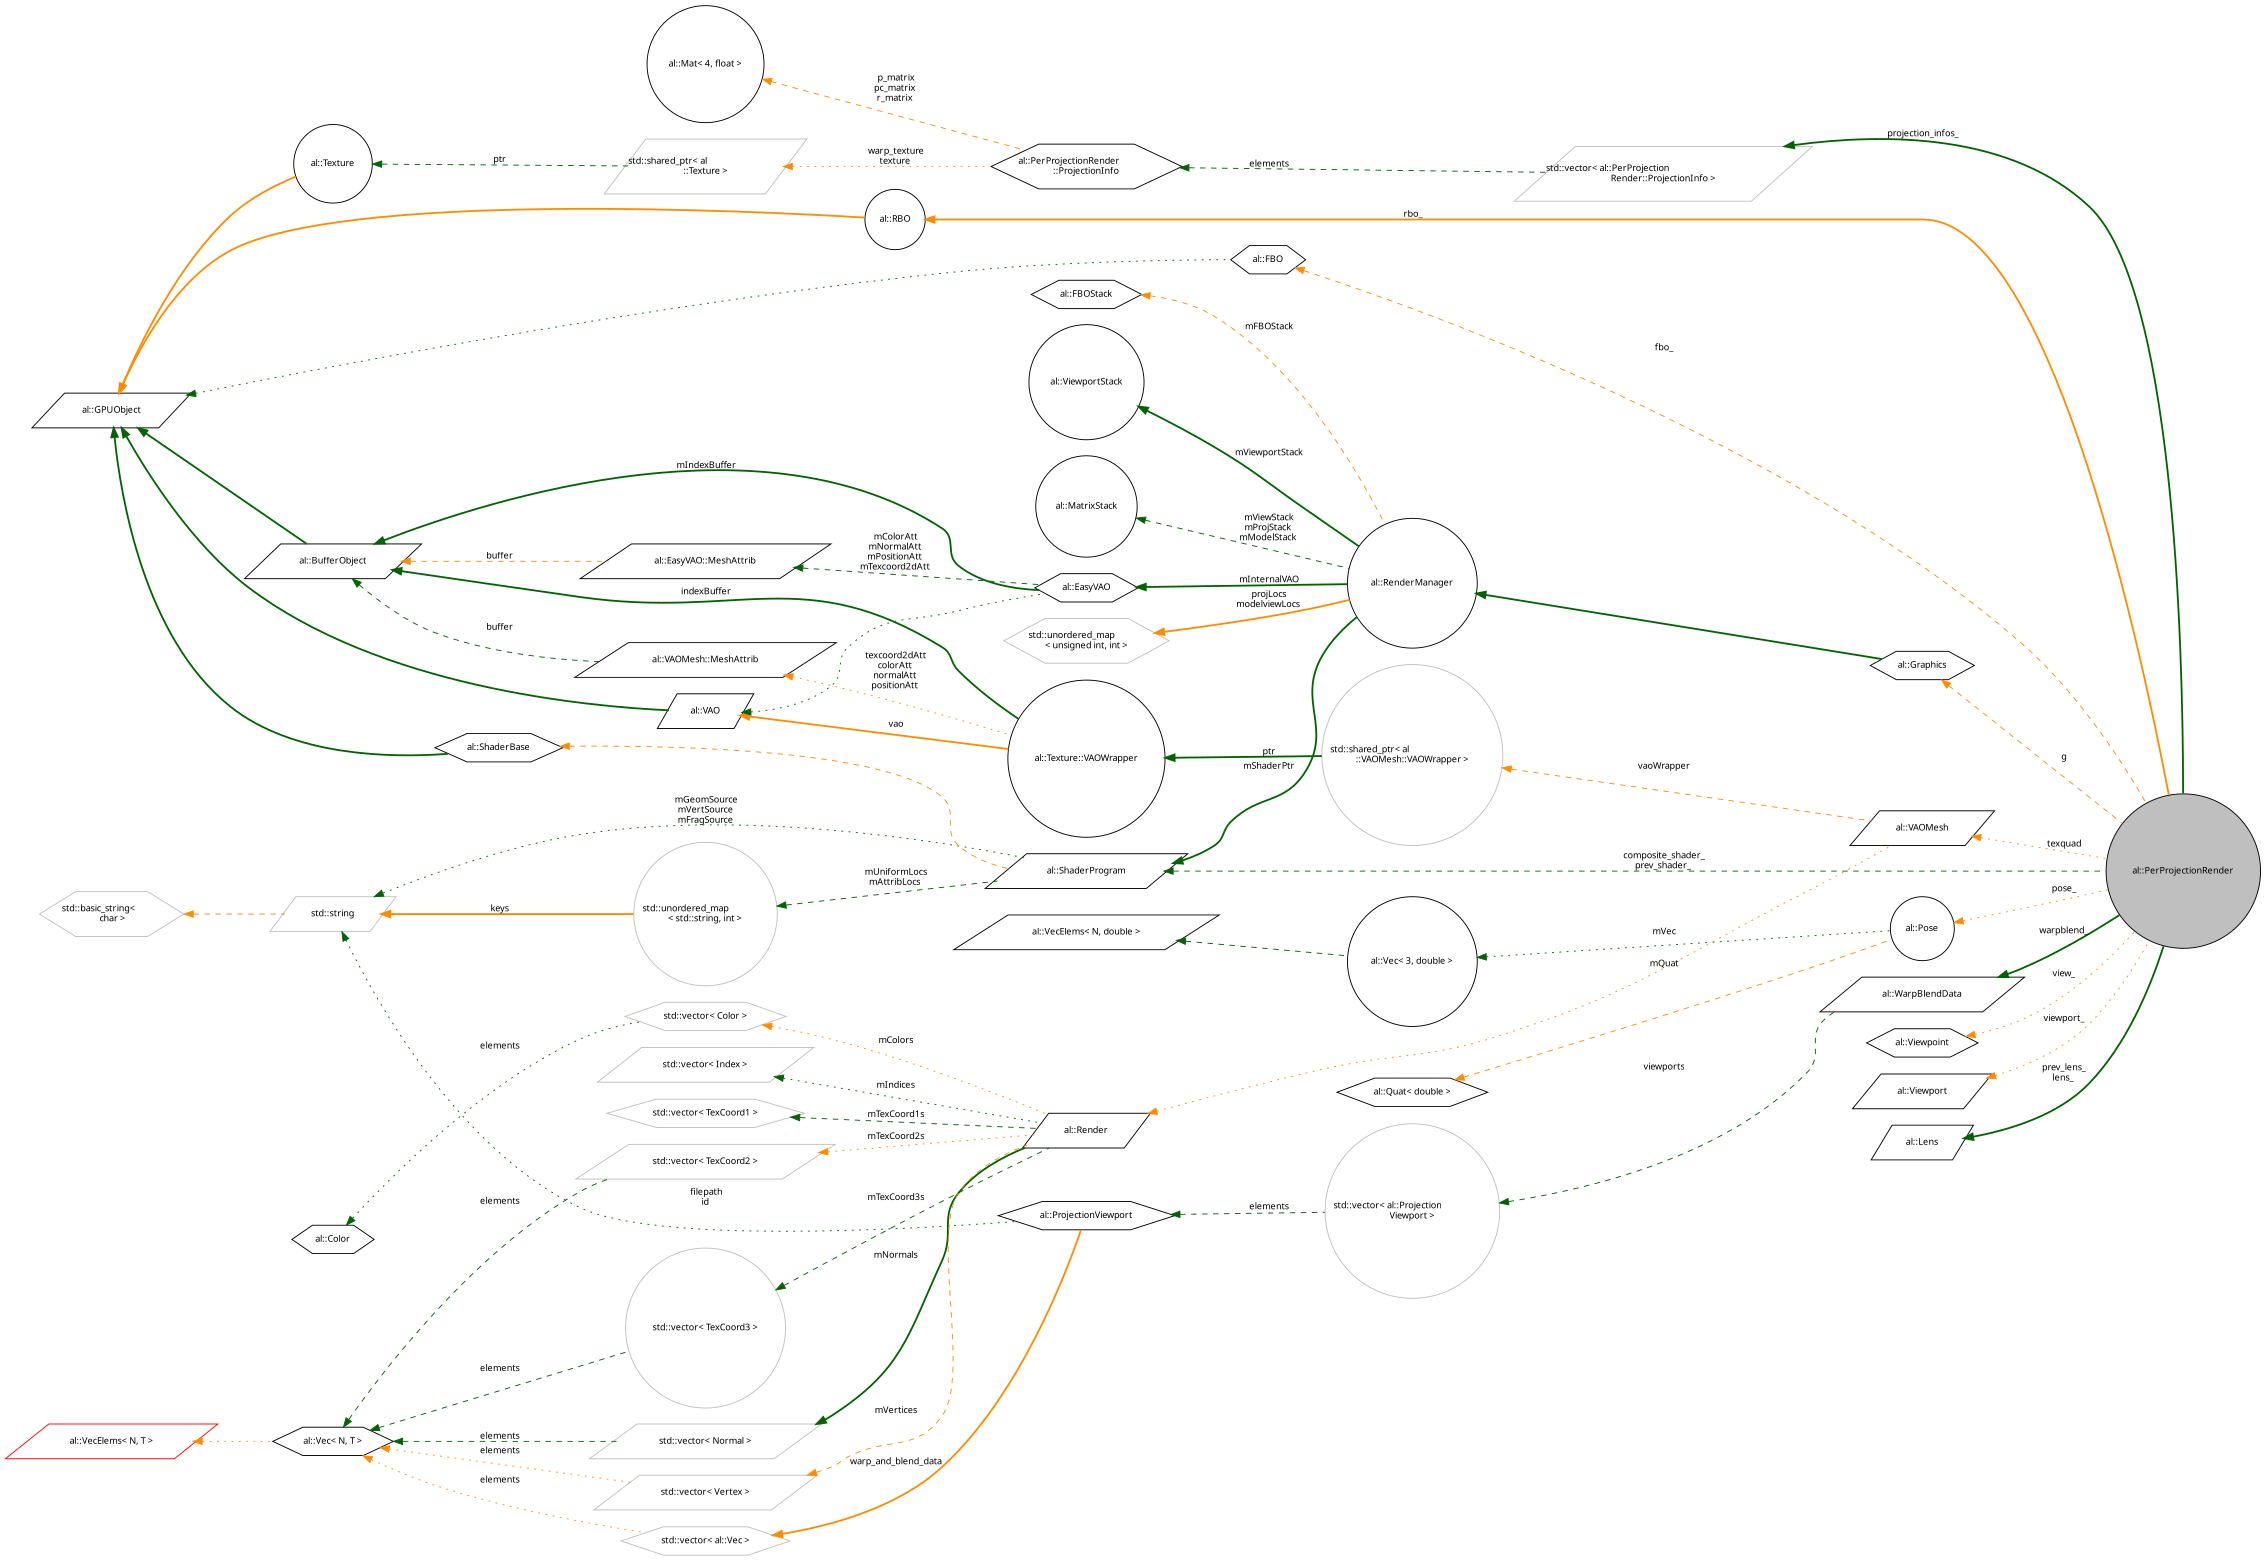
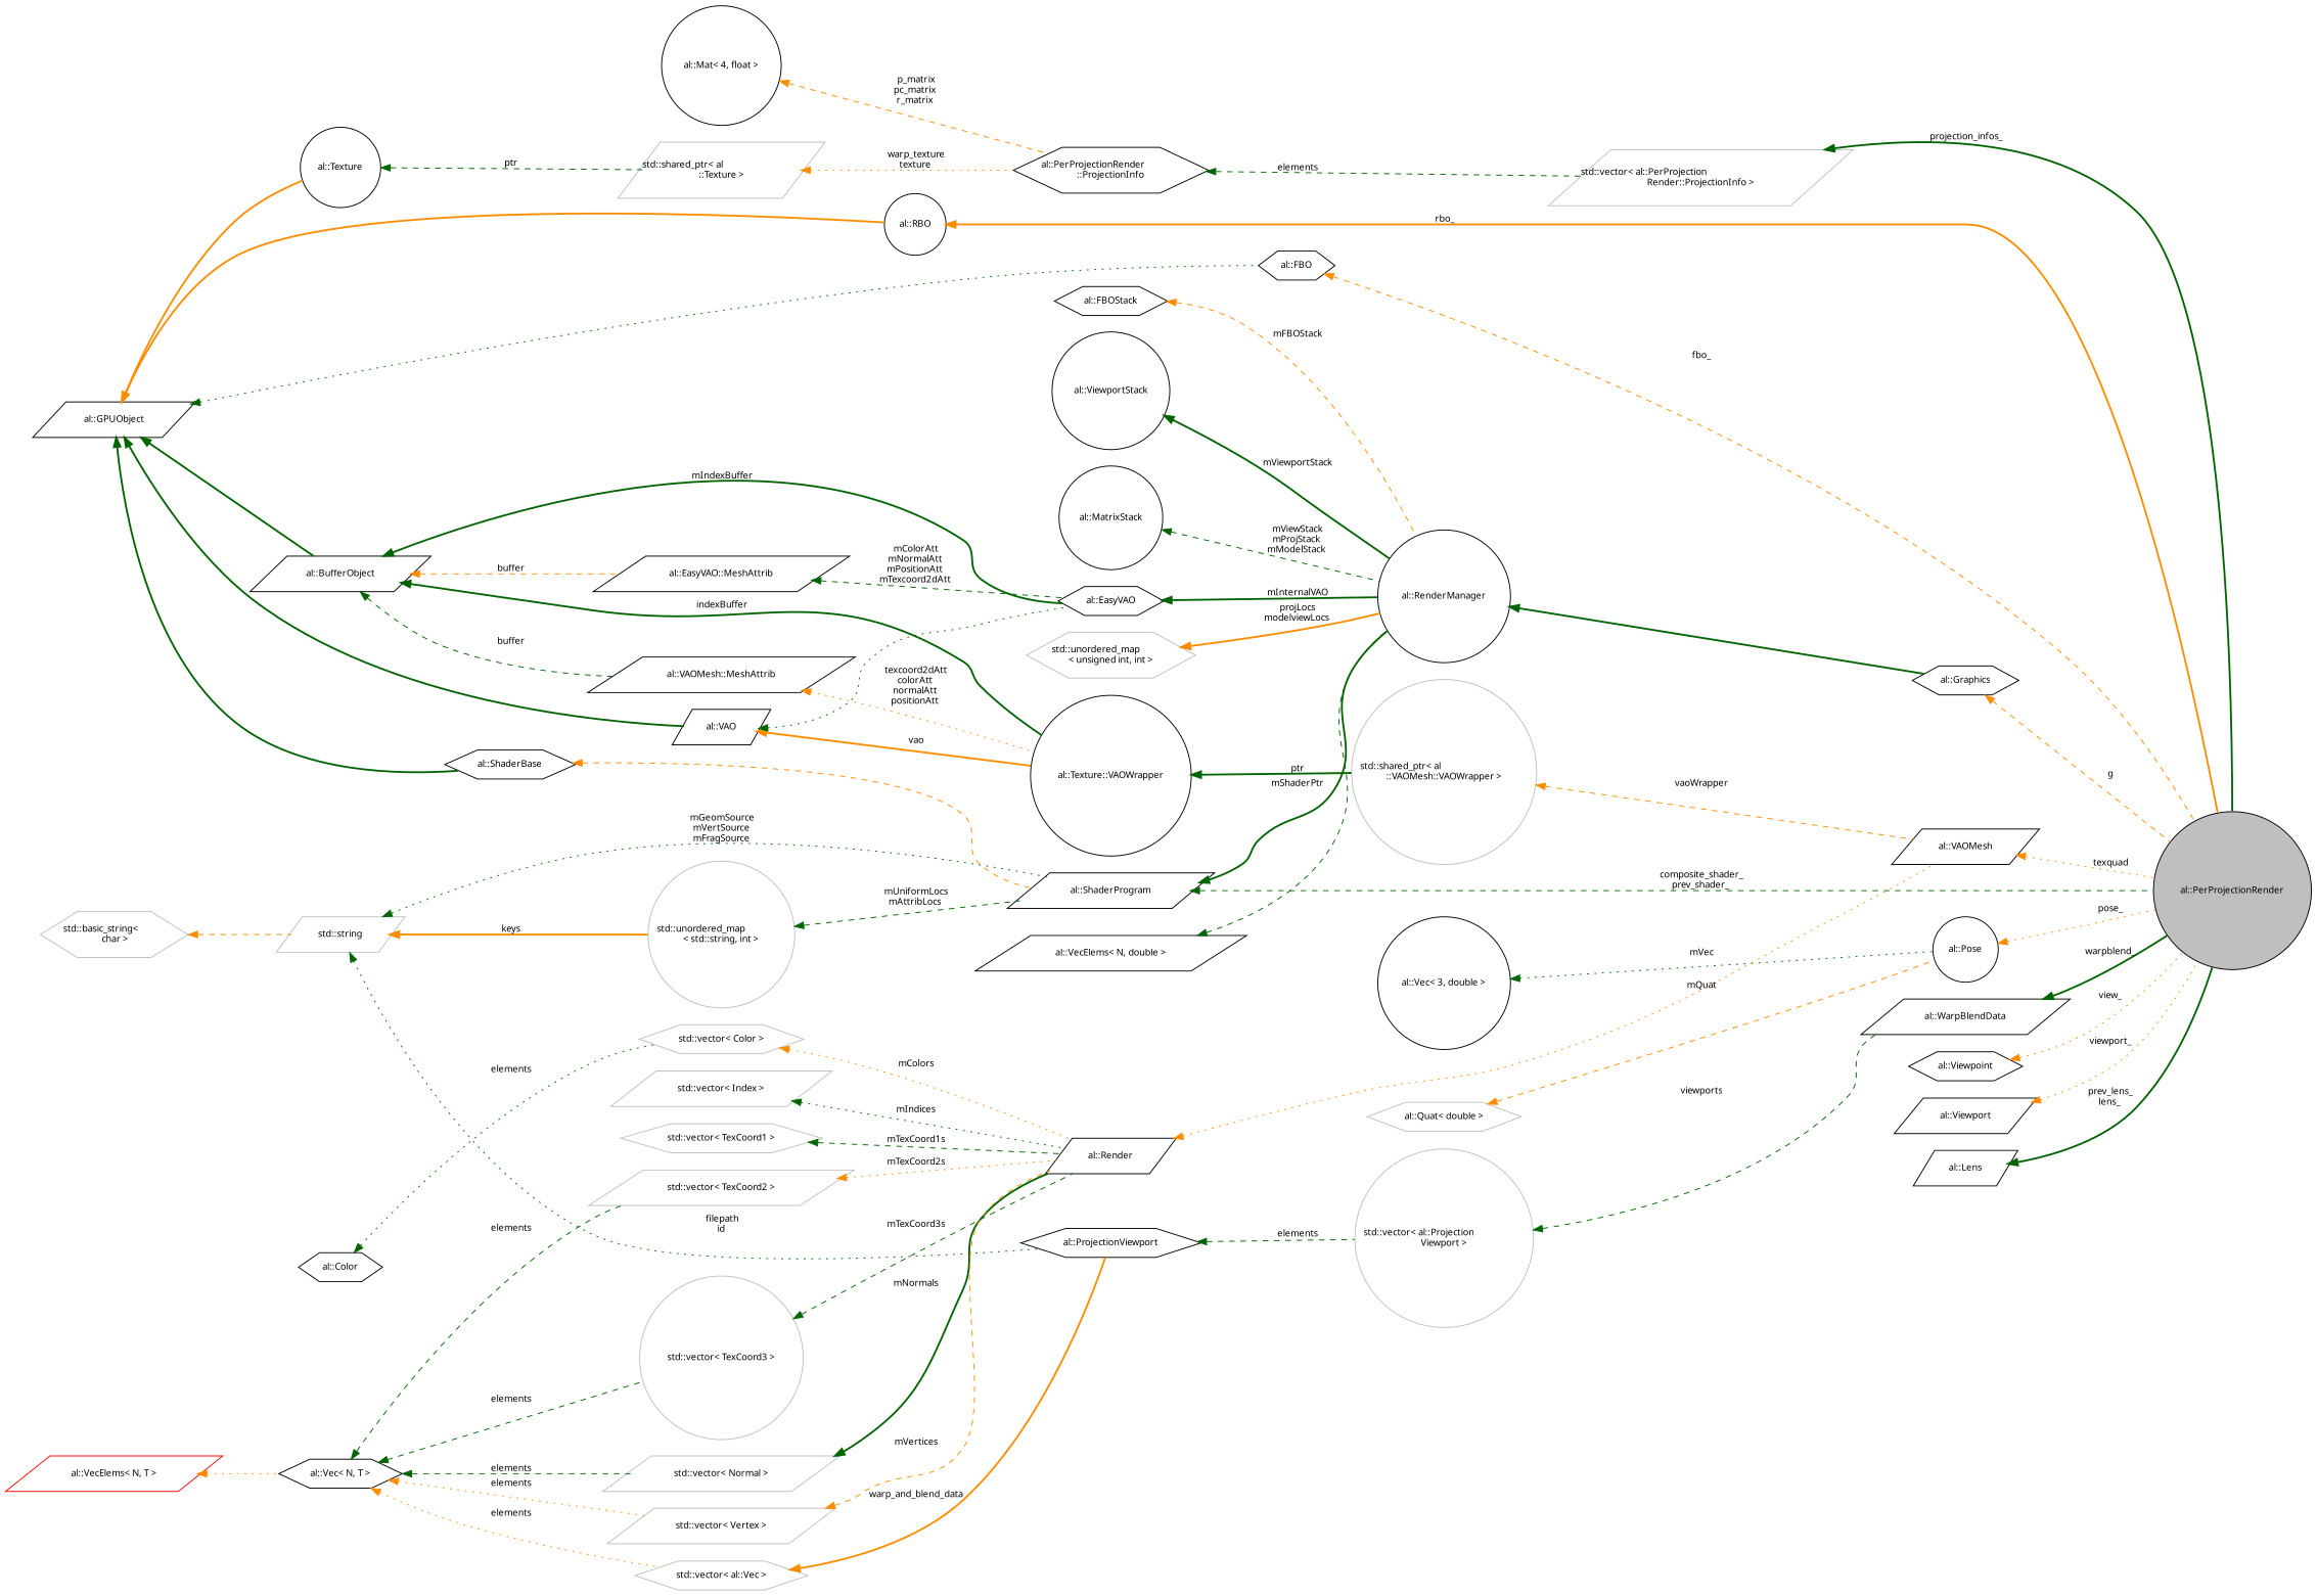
  digraph {
    rankdir=LR
    node [color=black fontname="FreeSans.ttf" fontsize=10 shape=parallelogram]
    edge [color=darkgreen dir=back fontname="FreeSans.ttf" fontsize=10 labelfontname="FreeSans.ttf" labelfontsize=10 style=dashed]
    n1 [fillcolor=grey75 fontcolor=black height=0.2 label="al::PerProjectionRender" shape=circle style=filled width=0.4]
    n2 [color=grey75 height=0.2 label="std::vector\< al::PerProjection\lRender::ProjectionInfo \>" width=0.4]
    n3 [height=0.2 label="al::PerProjectionRender\l::ProjectionInfo" shape=hexagon width=0.4]
    n4 [color=grey75 height=0.2 label="std::shared_ptr\< al\l::Texture \>" width=0.4]
    n5 [height=0.2 label="al::Texture" shape=circle width=0.4]
    n6 [height=0.2 label="al::GPUObject" width=0.4]
    n7 [height=0.2 label="al::BufferObject" width=0.4]
    n8 [height=0.2 label="al::VAO" width=0.4]
    n9 [height=0.2 label="al::ShaderBase" shape=hexagon width=0.4]
    n10 [height=0.2 label="al::RBO" shape=circle width=0.4]
    n11 [height=0.2 label="al::FBO" shape=hexagon width=0.4]
    n12 [height=0.2 label="al::Texture::VAOWrapper" shape=circle width=0.4]
    n13 [height=0.2 label="al::VAOMesh::MeshAttrib" width=0.4]
    n14 [height=0.2 label="al::EasyVAO" shape=hexagon width=0.4]
    n15 [height=0.2 label="al::EasyVAO::MeshAttrib" width=0.4]
    n16 [height=0.2 label="al::ShaderProgram" width=0.4]
    n17 [height=0.2 label="al::Mat\< 4, float \>" shape=circle width=0.4]
    n18 [height=0.2 label="al::Pose" shape=circle width=0.4]
    n19 [height=0.2 label="al::Vec\< 3, double \>" shape=circle width=0.4]
    n20 [height=0.2 label="al::VecElems\< N, double \>" width=0.4]
-   n21 [height=0.2 label="al::Quat\< double \>" shape=hexagon width=0.4]
+   n21 [color=grey75 height=0.2 label="al::Quat\< double \>" shape=hexagon width=0.4]
    n22 [height=0.2 label="al::VAOMesh" width=0.4]
    n23 [height=0.2 label="al::Render" width=0.4]
    n24 [color=grey75 height=0.2 label="std::vector\< TexCoord2 \>" width=0.4]
    n25 [height=0.2 label="al::Vec\< N, T \>" shape=hexagon width=0.4]
    n26 [color=grey75 height=0.2 label="std::vector\< TexCoord3 \>" shape=circle width=0.4]
    n27 [color=grey75 height=0.2 label="std::vector\< Normal \>" width=0.4]
    n28 [color=grey75 height=0.2 label="std::vector\< Vertex \>" width=0.4]
    n29 [color=grey75 height=0.2 label="std::vector\< al::Vec \>" shape=hexagon width=0.4]
    n30 [height=0.2 label="al::ProjectionViewport" shape=hexagon width=0.4]
    n31 [color=red height=0.2 label="al::VecElems\< N, T \>" width=0.4]
    n32 [color=grey75 height=0.2 label="std::vector\< Color \>" shape=hexagon width=0.4]
    n33 [height=0.2 label="al::Color" shape=hexagon width=0.4]
    n34 [color=grey75 height=0.2 label="std::vector\< Index \>" width=0.4]
    n35 [color=grey75 height=0.2 label="std::vector\< TexCoord1 \>" shape=hexagon width=0.4]
    n36 [color=grey75 height=0.2 label="std::shared_ptr\< al\l::VAOMesh::VAOWrapper \>" shape=circle width=0.4]
    n37 [height=0.2 label="al::RenderManager" shape=circle width=0.4]
    n38 [height=0.2 label="al::Graphics" shape=hexagon width=0.4]
    n39 [height=0.2 label="al::ViewportStack" shape=circle width=0.4]
    n40 [height=0.2 label="al::MatrixStack" shape=circle width=0.4]
    n41 [color=grey75 height=0.2 label="std::unordered_map\l\< unsigned int, int \>" shape=hexagon width=0.4]
    n42 [height=0.2 label="al::FBOStack" shape=hexagon width=0.4]
    n43 [color=grey75 height=0.2 label="std::unordered_map\l\< std::string, int \>" shape=circle width=0.4]
    n44 [color=grey75 height=0.2 label="std::string" width=0.4]
    n45 [color=grey75 height=0.2 label="std::vector\< al::Projection\lViewport \>" shape=circle width=0.4]
    n46 [color=grey75 height=0.2 label="std::basic_string\<\l char \>" shape=hexagon width=0.4]
    n47 [height=0.2 label="al::Viewpoint" shape=hexagon width=0.4]
    n48 [height=0.2 label="al::WarpBlendData" width=0.4]
    n49 [height=0.2 label="al::Viewport" width=0.4]
    n50 [height=0.2 label="al::Lens" width=0.4]
    n2 -> n1 [label=" projection_infos_" style=bold]
    n3 -> n2 [label=" elements"]
    n4 -> n3 [color=darkorange label=" warp_texture\ntexture" style=dotted]
    n5 -> n4 [label=" ptr"]
    n6 -> n5 [color=darkorange style=bold]
    n6 -> n7 [style=bold]
    n6 -> n8 [style=bold]
    n6 -> n9 [style=bold]
    n6 -> n10 [color=darkorange style=bold]
    n6 -> n11 [style=dotted]
    n7 -> n12 [label=" indexBuffer" style=bold]
    n7 -> n13 [label=" buffer"]
    n7 -> n14 [label=" mIndexBuffer" style=bold]
    n7 -> n15 [color=darkorange label=" buffer"]
    n8 -> n12 [color=darkorange label=" vao" style=bold]
    n8 -> n14 [style=dotted]
    n9 -> n16 [color=darkorange]
    n10 -> n1 [color=darkorange label=" rbo_" style=bold]
    n11 -> n1 [color=darkorange label=" fbo_"]
    n12 -> n36 [label=" ptr" style=bold]
    n13 -> n12 [color=darkorange label=" texcoord2dAtt\ncolorAtt\nnormalAtt\npositionAtt" style=dotted]
    n14 -> n37 [label=" mInternalVAO" style=bold]
    n15 -> n14 [label=" mColorAtt\nmNormalAtt\nmPositionAtt\nmTexcoord2dAtt"]
    n16 -> n1 [label=" composite_shader_\nprev_shader_"]
    n16 -> n37 [label=" mShaderPtr" style=bold]
    n17 -> n3 [color=darkorange label=" p_matrix\npc_matrix\nr_matrix"]
    n18 -> n1 [color=darkorange label=" pose_" style=dotted]
    n19 -> n18 [label=" mVec" style=dotted]
-   n20 -> n19
+   n20 -> n37
    n21 -> n18 [color=darkorange label=" mQuat"]
    n22 -> n1 [color=darkorange label=" texquad" style=dotted]
    n23 -> n22 [color=darkorange style=dotted]
    n24 -> n23 [color=darkorange label=" mTexCoord2s" style=dotted]
    n25 -> n24 [label=" elements"]
    n25 -> n26 [label=" elements"]
    n25 -> n27 [label=" elements"]
    n25 -> n28 [color=darkorange label=" elements" style=dotted]
    n25 -> n29 [color=darkorange label=" elements" style=dotted]
    n26 -> n23 [label=" mTexCoord3s"]
    n27 -> n23 [label=" mNormals" style=bold]
    n28 -> n23 [color=darkorange label=" mVertices"]
    n29 -> n30 [color=darkorange label=" warp_and_blend_data" style=bold]
    n30 -> n45 [label=" elements"]
    n31 -> n25 [color=darkorange style=dotted]
    n32 -> n23 [color=darkorange label=" mColors" style=dotted]
    n33 -> n32 [label=" elements" style=dotted]
    n34 -> n23 [label=" mIndices" style=dotted]
    n35 -> n23 [label=" mTexCoord1s"]
    n36 -> n22 [color=darkorange label=" vaoWrapper"]
    n37 -> n38 [style=bold]
    n38 -> n1 [color=darkorange label=" g"]
    n39 -> n37 [label=" mViewportStack" style=bold]
    n40 -> n37 [label=" mViewStack\nmProjStack\nmModelStack"]
    n41 -> n37 [color=darkorange label=" projLocs\nmodelviewLocs" style=bold]
    n42 -> n37 [color=darkorange label=" mFBOStack"]
    n43 -> n16 [label=" mUniformLocs\nmAttribLocs"]
    n44 -> n16 [label=" mGeomSource\nmVertSource\nmFragSource" style=dotted]
    n44 -> n30 [label=" filepath\nid" style=dotted]
    n44 -> n43 [color=darkorange label=" keys" style=bold]
    n45 -> n48 [label=" viewports"]
    n46 -> n44 [color=darkorange]
    n47 -> n1 [color=darkorange label=" view_" style=dotted]
    n48 -> n1 [label=" warpblend_" style=bold]
    n49 -> n1 [color=darkorange label=" viewport_" style=dotted]
    n50 -> n1 [label=" prev_lens_\nlens_" style=bold]
  }
